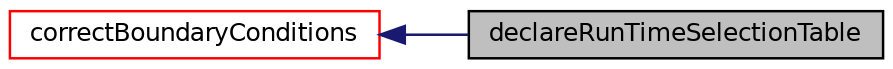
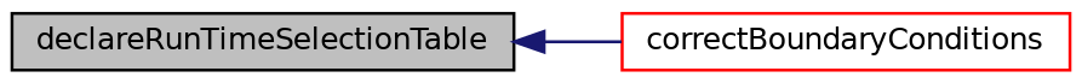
  digraph {
    rankdir=LR
    node [fontname=Helvetica fontsize=10 shape=record]
    n1 [color=black fillcolor=grey75 fontcolor=black height=0.2 label=declareRunTimeSelectionTable style=filled width=0.4]
    n2 [color=red height=0.2 label=correctBoundaryConditions width=0.4]
-   n2 -> n1 [color=midnightblue dir=back fontname=Helvetica fontsize=10 labelfontname=Helvetica labelfontsize=10 style=solid]
+   n1 -> n2 [color=midnightblue dir=back fontname=Helvetica fontsize=10 labelfontname=Helvetica labelfontsize=10 style=solid]
  }
